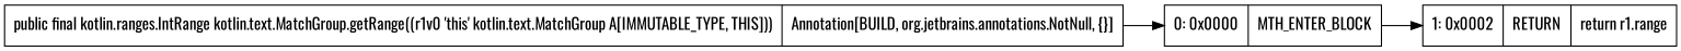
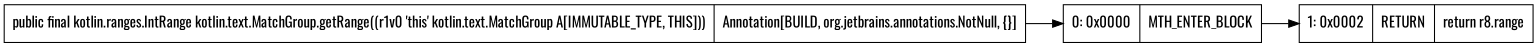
  digraph {
    rankdir=LR
    fontname=Oswald
    node [shape=record fontname=Oswald]
    edge [fontname=Oswald]
    n1 [label="{0\:\ 0x0000|MTH_ENTER_BLOCK\l}"]
-   n2 [label="{1\:\ 0x0002|RETURN\l|return r1.range\l}"]
+   n2 [label="{1\:\ 0x0002|RETURN\l|return r8.range\l}"]
    n3 [label="{public final kotlin.ranges.IntRange kotlin.text.MatchGroup.getRange((r1v0 'this' kotlin.text.MatchGroup A[IMMUTABLE_TYPE, THIS]))  | Annotation[BUILD, org.jetbrains.annotations.NotNull, \{\}]\l}"]
    n1 -> n2
    n3 -> n1
  }
